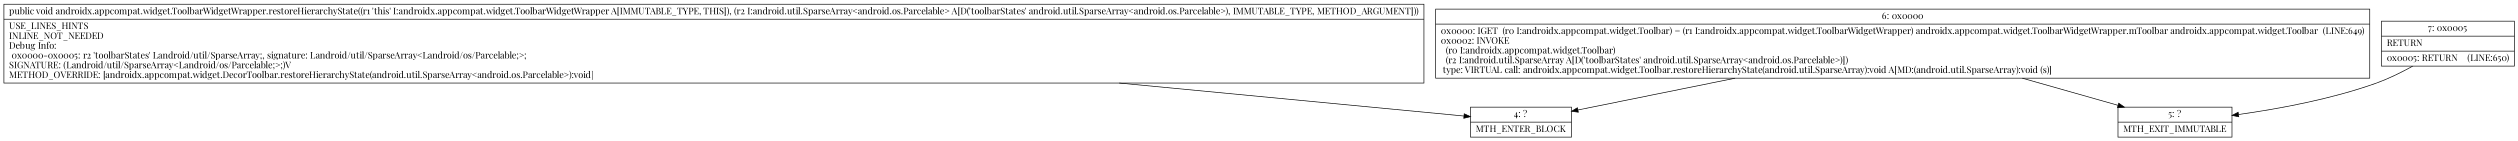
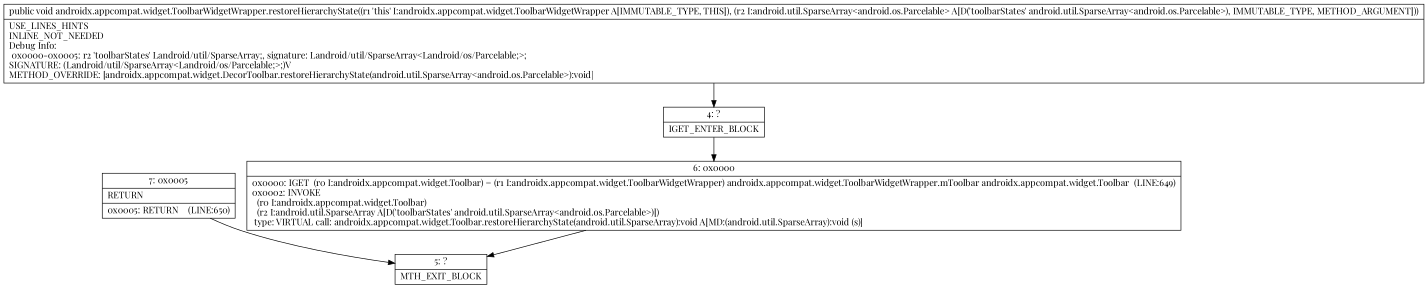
  digraph {
    fontname="Playfair Display"
    node [fontname="Playfair Display" shape=record]
    edge [fontname="Playfair Display"]
-   n1 [label="{4\:\ ?|MTH_ENTER_BLOCK\l}"]
+   n1 [label="{4\:\ ?|IGET_ENTER_BLOCK\l}"]
    n2 [label="{6\:\ 0x0000|0x0000: IGET  (r0 I:androidx.appcompat.widget.Toolbar) = (r1 I:androidx.appcompat.widget.ToolbarWidgetWrapper) androidx.appcompat.widget.ToolbarWidgetWrapper.mToolbar androidx.appcompat.widget.Toolbar  (LINE:649)\l0x0002: INVOKE  \l  (r0 I:androidx.appcompat.widget.Toolbar)\l  (r2 I:android.util.SparseArray A[D('toolbarStates' android.util.SparseArray\<android.os.Parcelable\>)])\l type: VIRTUAL call: androidx.appcompat.widget.Toolbar.restoreHierarchyState(android.util.SparseArray):void A[MD:(android.util.SparseArray):void (s)]\l}"]
-   n3 [label="{5\:\ ?|MTH_EXIT_IMMUTABLE\l}"]
+   n3 [label="{5\:\ ?|MTH_EXIT_BLOCK\l}"]
    n4 [label="{7\:\ 0x0005|RETURN\l|0x0005: RETURN    (LINE:650)\l}"]
    n5 [label="{public void androidx.appcompat.widget.ToolbarWidgetWrapper.restoreHierarchyState((r1 'this' I:androidx.appcompat.widget.ToolbarWidgetWrapper A[IMMUTABLE_TYPE, THIS]), (r2 I:android.util.SparseArray\<android.os.Parcelable\> A[D('toolbarStates' android.util.SparseArray\<android.os.Parcelable\>), IMMUTABLE_TYPE, METHOD_ARGUMENT]))  | USE_LINES_HINTS\lINLINE_NOT_NEEDED\lDebug Info:\l  0x0000\-0x0005: r2 'toolbarStates' Landroid\/util\/SparseArray;, signature: Landroid\/util\/SparseArray\<Landroid\/os\/Parcelable;\>;\lSIGNATURE: (Landroid\/util\/SparseArray\<Landroid\/os\/Parcelable;\>;)V\lMETHOD_OVERRIDE: [androidx.appcompat.widget.DecorToolbar.restoreHierarchyState(android.util.SparseArray\<android.os.Parcelable\>):void]\l}"]
-   n2 -> n1
+   n1 -> n2
    n2 -> n3
    n4 -> n3
    n5 -> n1
  }
